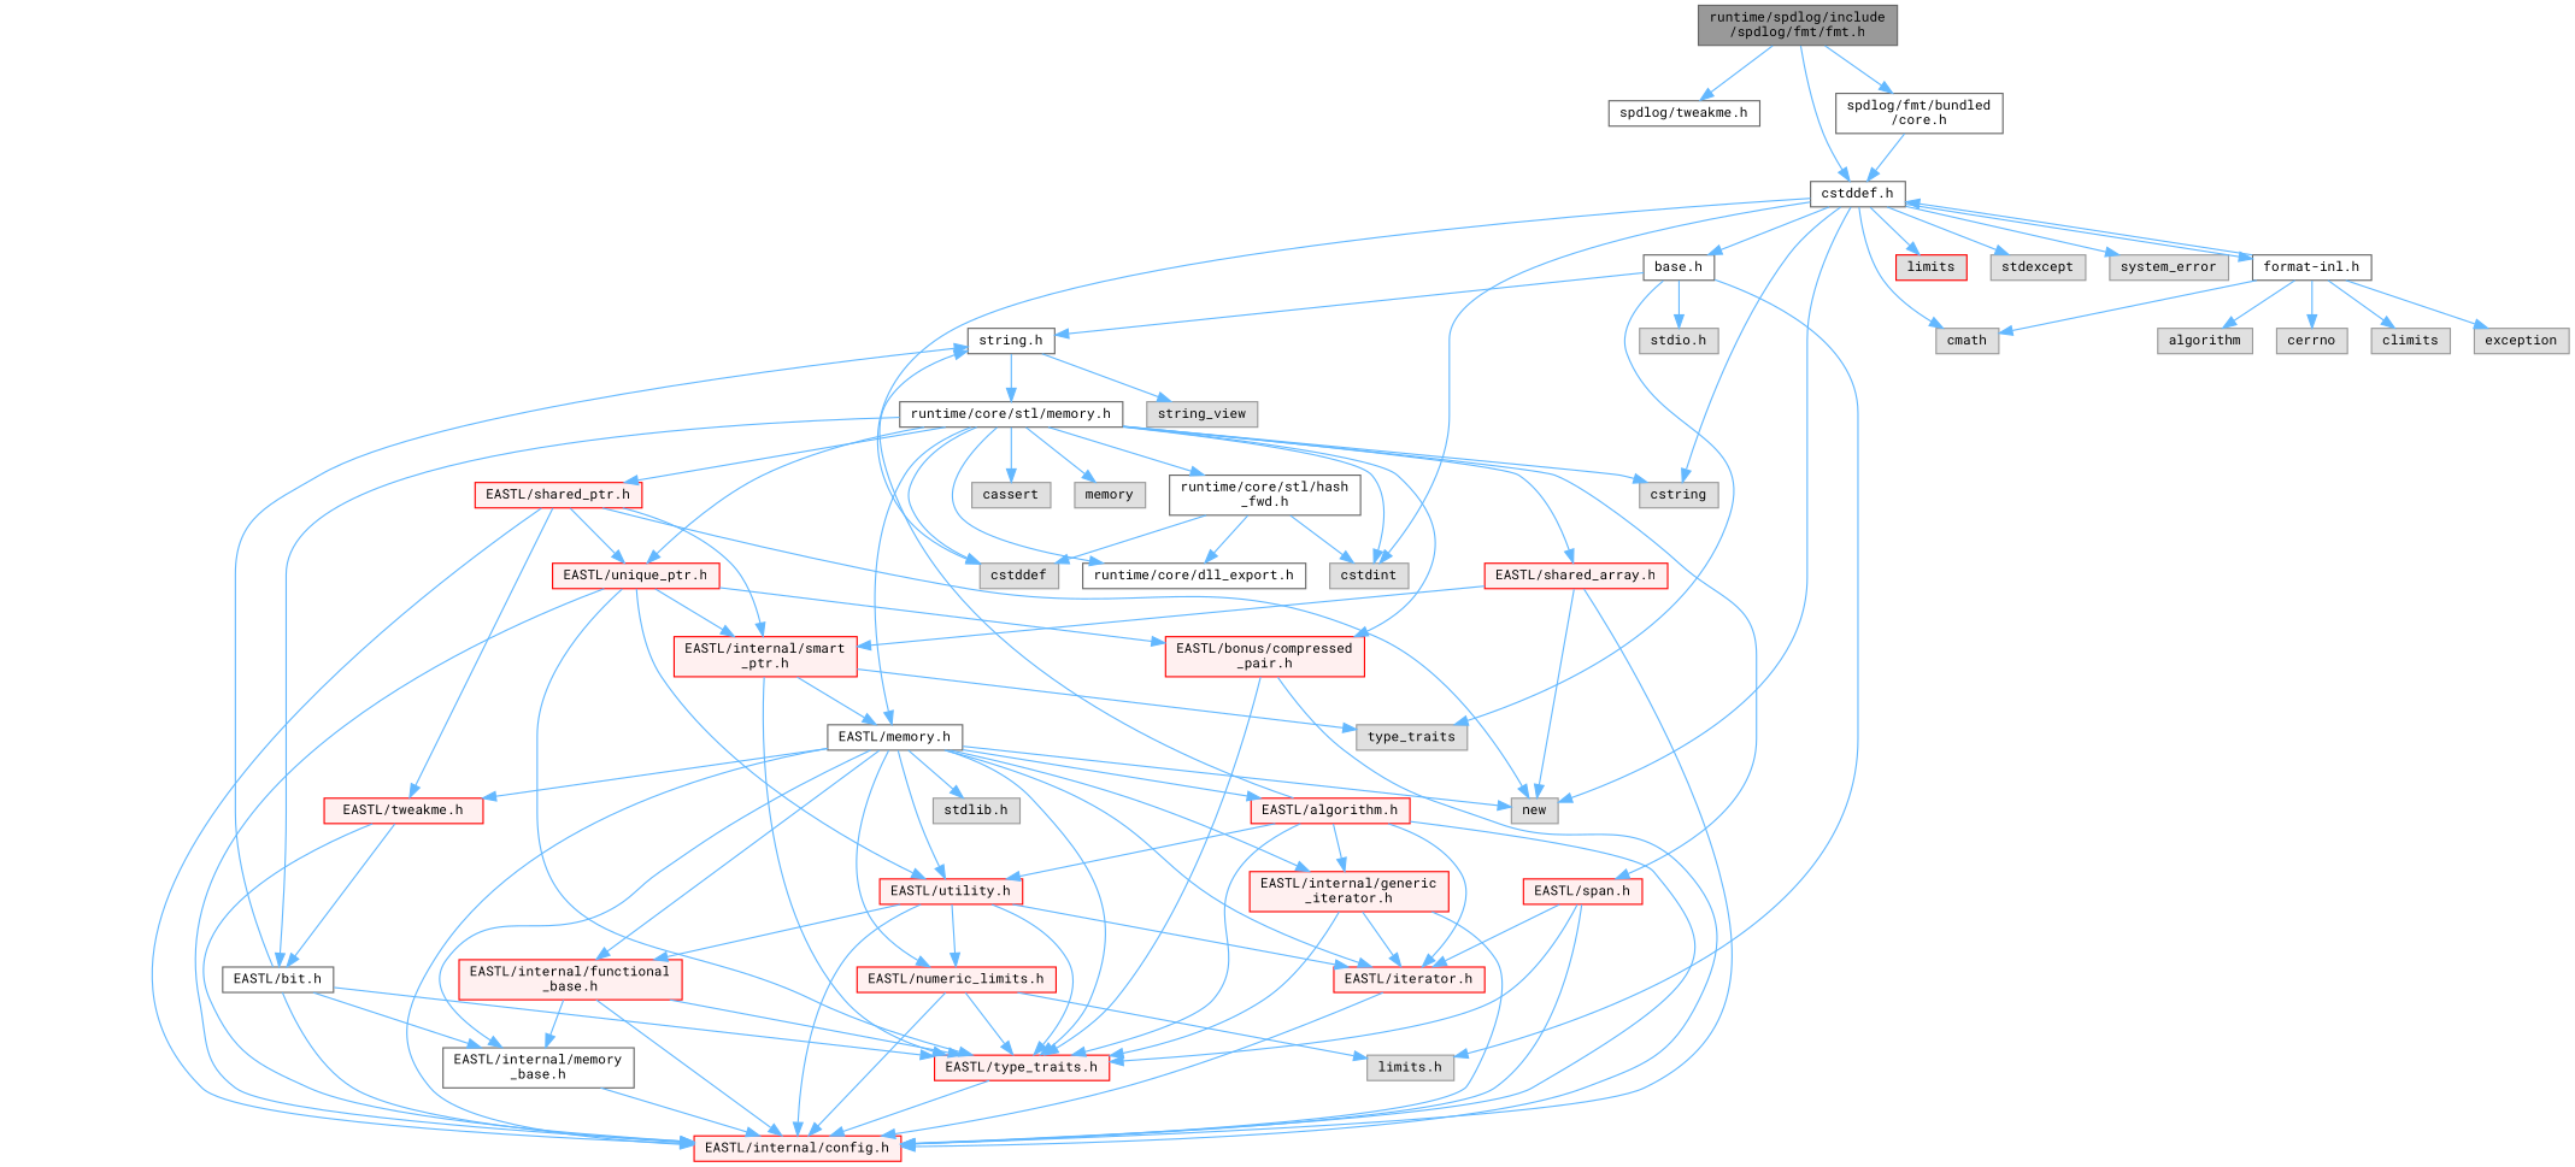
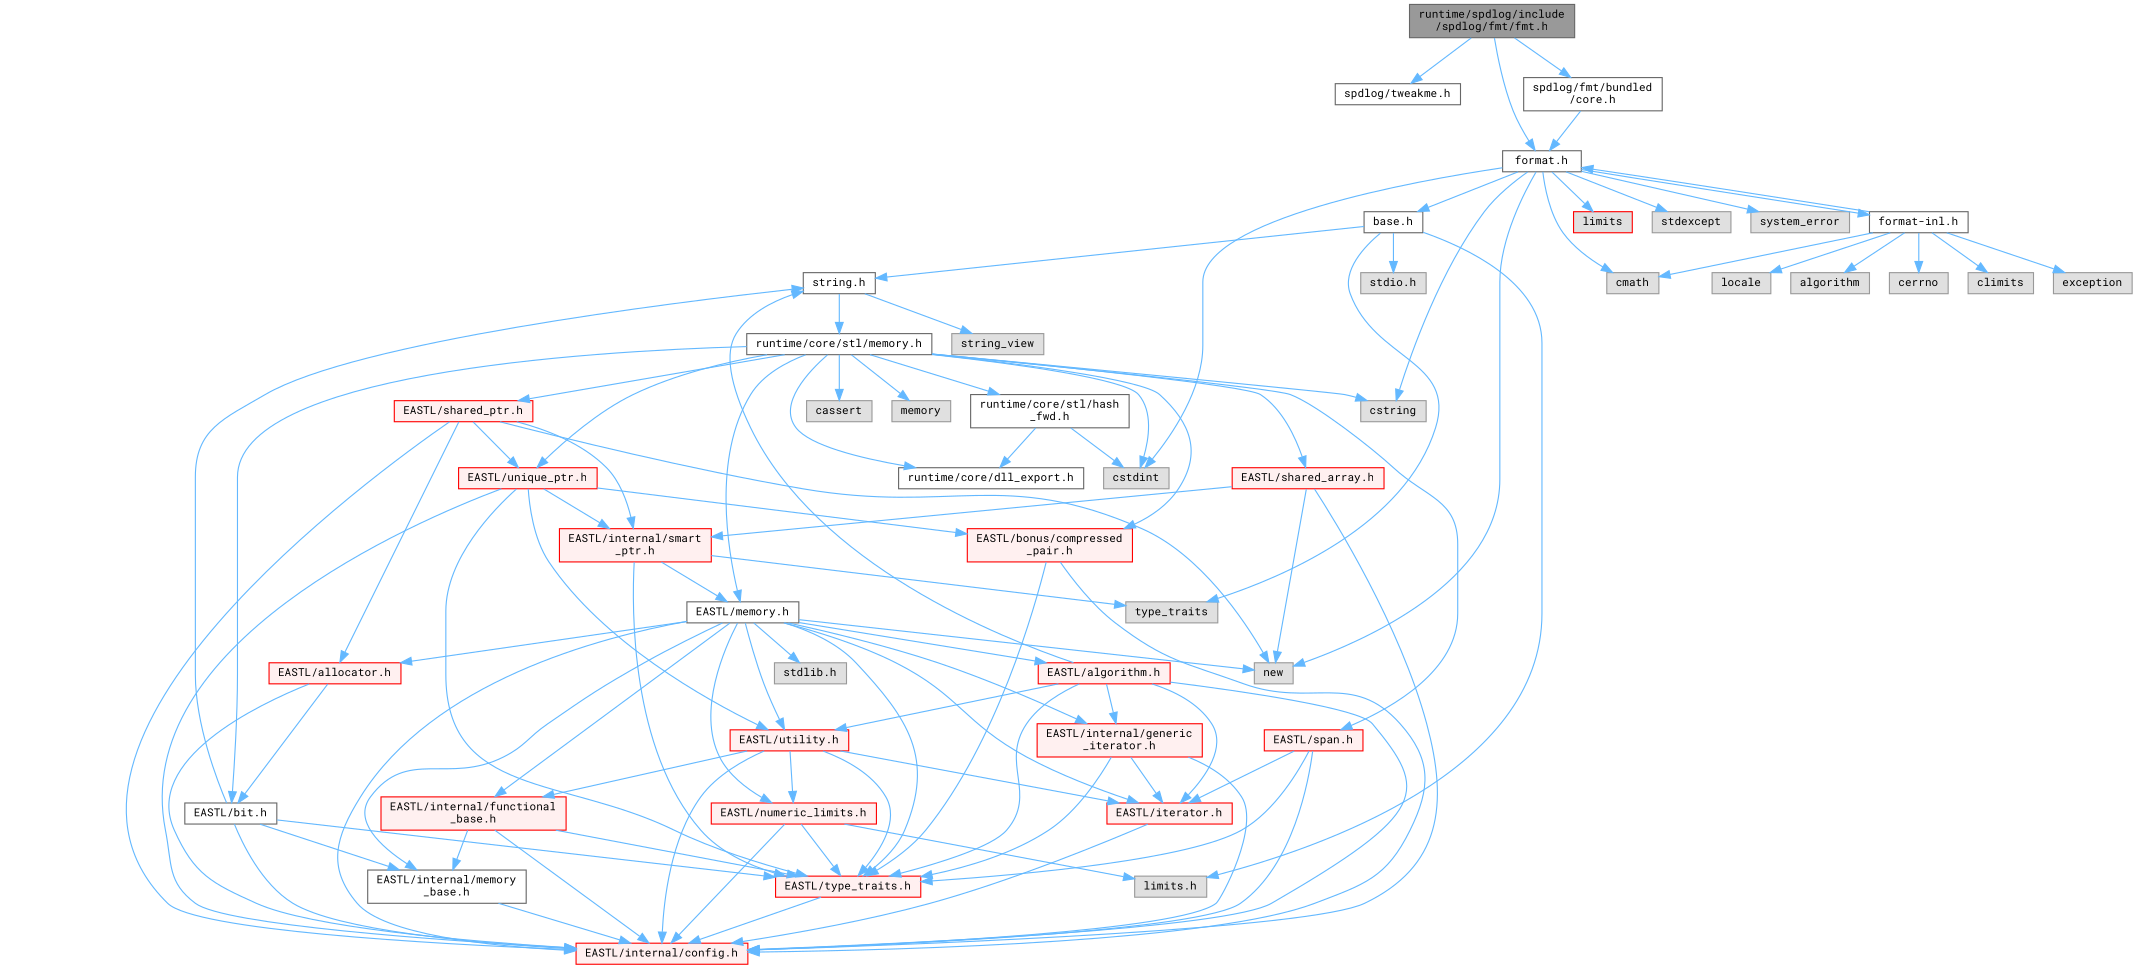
  digraph {
    fontname="Roboto Mono"
    node [color=grey60 fillcolor="#E0E0E0" fontname="Roboto Mono" fontsize=10 shape=box style=filled]
    edge [color=steelblue1 fontname="Roboto Mono" fontsize=10 labelfontname=Helvetica labelfontsize=10 style=solid]
    n1 [color=gray40 fillcolor=grey60 fontcolor=black height=0.2 label="runtime/spdlog/include\l/spdlog/fmt/fmt.h" width=0.4]
    n2 [color=grey40 fillcolor=white height=0.2 label="spdlog/tweakme.h" width=0.4]
    n3 [color=grey40 fillcolor=white height=0.2 label="spdlog/fmt/bundled\l/core.h" width=0.4]
-   n4 [color=grey40 fillcolor=white height=0.2 label="cstddef.h" width=0.4]
+   n4 [color=grey40 fillcolor=white height=0.2 label="format.h" width=0.4]
    n5 [color=grey40 fillcolor=white height=0.2 label="base.h" width=0.4]
-   n6 [height=0.2 label=cstddef width=0.4]
    n7 [height=0.2 label=cstdint width=0.4]
    n8 [height=0.2 label=cstring width=0.4]
    n9 [height=0.2 label=new width=0.4]
    n10 [height=0.2 label=cmath width=0.4]
    n11 [color=red height=0.2 label=limits width=0.4]
    n12 [height=0.2 label=stdexcept width=0.4]
    n13 [height=0.2 label=system_error width=0.4]
    n14 [color=grey40 fillcolor=white height=0.2 label="format-inl.h" width=0.4]
    n15 [height=0.2 label="limits.h" width=0.4]
    n16 [height=0.2 label="stdio.h" width=0.4]
    n17 [color=grey40 fillcolor=white height=0.2 label="string.h" width=0.4]
    n18 [height=0.2 label=type_traits width=0.4]
    n19 [height=0.2 label=algorithm width=0.4]
    n20 [height=0.2 label=cerrno width=0.4]
    n21 [height=0.2 label=climits width=0.4]
    n22 [height=0.2 label=exception width=0.4]
+   n23 [height=0.2 label=locale width=0.4]
    n24 [height=0.2 label=string_view width=0.4]
    n25 [color=grey40 fillcolor=white height=0.2 label="runtime/core/stl/memory.h" width=0.4]
    n26 [height=0.2 label=cassert width=0.4]
    n27 [height=0.2 label=memory width=0.4]
    n28 [color=grey40 fillcolor=white height=0.2 label="EASTL/bit.h" width=0.4]
    n29 [color=grey40 fillcolor=white height=0.2 label="EASTL/memory.h" width=0.4]
    n30 [color=red fillcolor="#FFF0F0" height=0.2 label="EASTL/shared_array.h" width=0.4]
    n31 [color=red fillcolor="#FFF0F0" height=0.2 label="EASTL/unique_ptr.h" width=0.4]
    n32 [color=red fillcolor="#FFF0F0" height=0.2 label="EASTL/bonus/compressed\l_pair.h" width=0.4]
    n33 [color=red fillcolor="#FFF0F0" height=0.2 label="EASTL/shared_ptr.h" width=0.4]
    n34 [color=red fillcolor="#FFF0F0" height=0.2 label="EASTL/span.h" width=0.4]
    n35 [color=grey40 fillcolor=white height=0.2 label="runtime/core/dll_export.h" width=0.4]
    n36 [color=grey40 fillcolor=white height=0.2 label="runtime/core/stl/hash\l_fwd.h" width=0.4]
    n37 [color=red fillcolor="#FFF0F0" height=0.2 label="EASTL/internal/config.h" width=0.4]
    n38 [color=grey40 fillcolor=white height=0.2 label="EASTL/internal/memory\l_base.h" width=0.4]
    n39 [color=red fillcolor="#FFF0F0" height=0.2 label="EASTL/type_traits.h" width=0.4]
    n40 [color=red fillcolor="#FFF0F0" height=0.2 label="EASTL/internal/generic\l_iterator.h" width=0.4]
    n41 [color=red fillcolor="#FFF0F0" height=0.2 label="EASTL/iterator.h" width=0.4]
    n42 [color=red fillcolor="#FFF0F0" height=0.2 label="EASTL/internal/functional\l_base.h" width=0.4]
    n43 [color=red fillcolor="#FFF0F0" height=0.2 label="EASTL/algorithm.h" width=0.4]
    n44 [color=red fillcolor="#FFF0F0" height=0.2 label="EASTL/utility.h" width=0.4]
    n45 [color=red fillcolor="#FFF0F0" height=0.2 label="EASTL/numeric_limits.h" width=0.4]
-   n46 [color=red fillcolor="#FFF0F0" height=0.2 label="EASTL/tweakme.h" width=0.4]
+   n46 [color=red fillcolor="#FFF0F0" height=0.2 label="EASTL/allocator.h" width=0.4]
    n47 [height=0.2 label="stdlib.h" width=0.4]
    n48 [color=red fillcolor="#FFF0F0" height=0.2 label="EASTL/internal/smart\l_ptr.h" width=0.4]
    n1 -> n2
    n1 -> n3
    n1 -> n4
    n3 -> n4
    n4 -> n5
-   n4 -> n6
    n4 -> n7
    n4 -> n8
    n4 -> n9
    n4 -> n10
    n4 -> n11
    n4 -> n12
    n4 -> n13
    n4 -> n14
    n5 -> n15
    n5 -> n16
    n5 -> n17
    n5 -> n18
    n14 -> n4
    n14 -> n10
    n14 -> n19
    n14 -> n20
    n14 -> n21
    n14 -> n22
+   n14 -> n23
    n17 -> n24
    n17 -> n25
-   n25 -> n6
    n25 -> n7
    n25 -> n8
    n25 -> n26
    n25 -> n27
    n25 -> n28
    n25 -> n29
    n25 -> n30
    n25 -> n31
    n25 -> n32
    n25 -> n33
    n25 -> n34
    n25 -> n35
    n25 -> n36
    n28 -> n17
    n28 -> n37
    n28 -> n38
    n28 -> n39
    n29 -> n9
    n29 -> n37
    n29 -> n38
    n29 -> n39
    n29 -> n40
    n29 -> n41
    n29 -> n42
    n29 -> n43
    n29 -> n44
    n29 -> n45
    n29 -> n46
    n29 -> n47
    n30 -> n9
    n30 -> n37
    n30 -> n48
    n31 -> n32
    n31 -> n37
    n31 -> n39
    n31 -> n44
    n31 -> n48
    n32 -> n37
    n32 -> n39
    n33 -> n9
    n33 -> n31
    n33 -> n37
    n33 -> n46
    n33 -> n48
    n34 -> n37
    n34 -> n39
    n34 -> n41
-   n36 -> n6
    n36 -> n7
    n36 -> n35
    n38 -> n37
    n39 -> n37
    n40 -> n37
    n40 -> n39
    n40 -> n41
    n41 -> n37
    n42 -> n37
    n42 -> n38
    n42 -> n39
    n43 -> n17
    n43 -> n37
    n43 -> n39
    n43 -> n40
    n43 -> n41
    n43 -> n44
    n44 -> n37
    n44 -> n39
    n44 -> n41
    n44 -> n42
    n44 -> n45
    n45 -> n15
    n45 -> n37
    n45 -> n39
    n46 -> n28
    n46 -> n37
    n48 -> n18
    n48 -> n29
    n48 -> n39
  }
